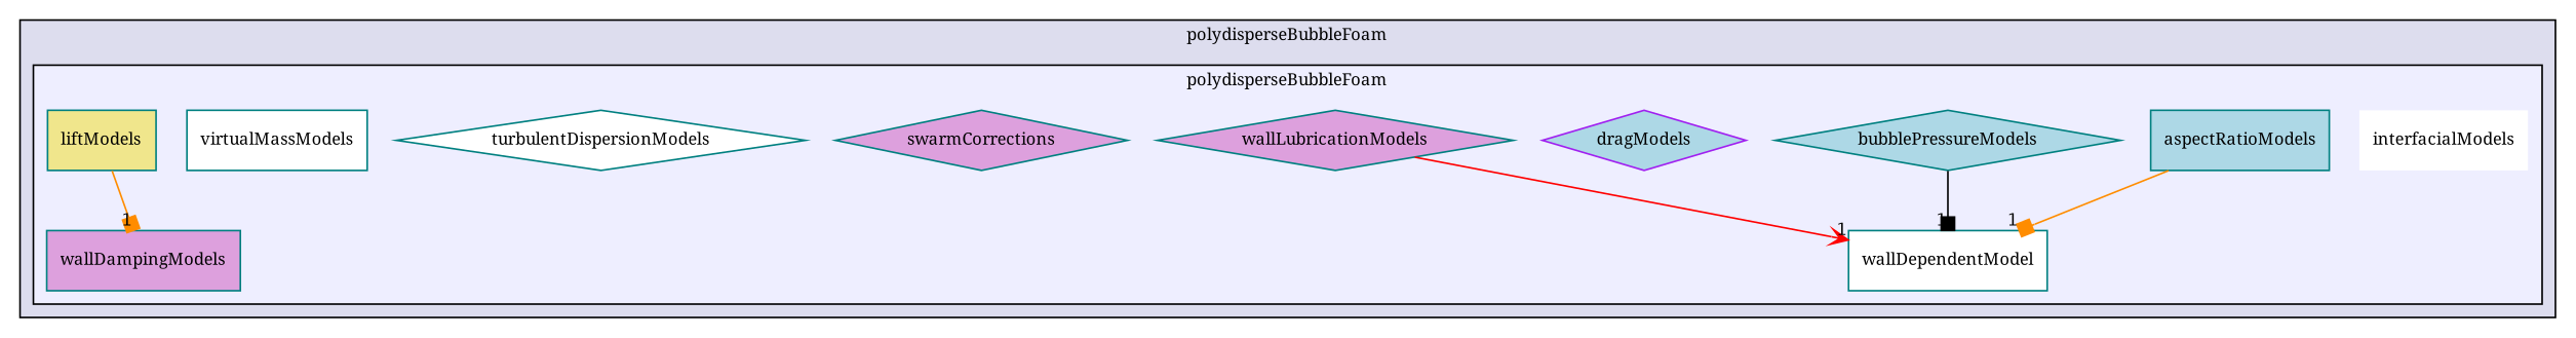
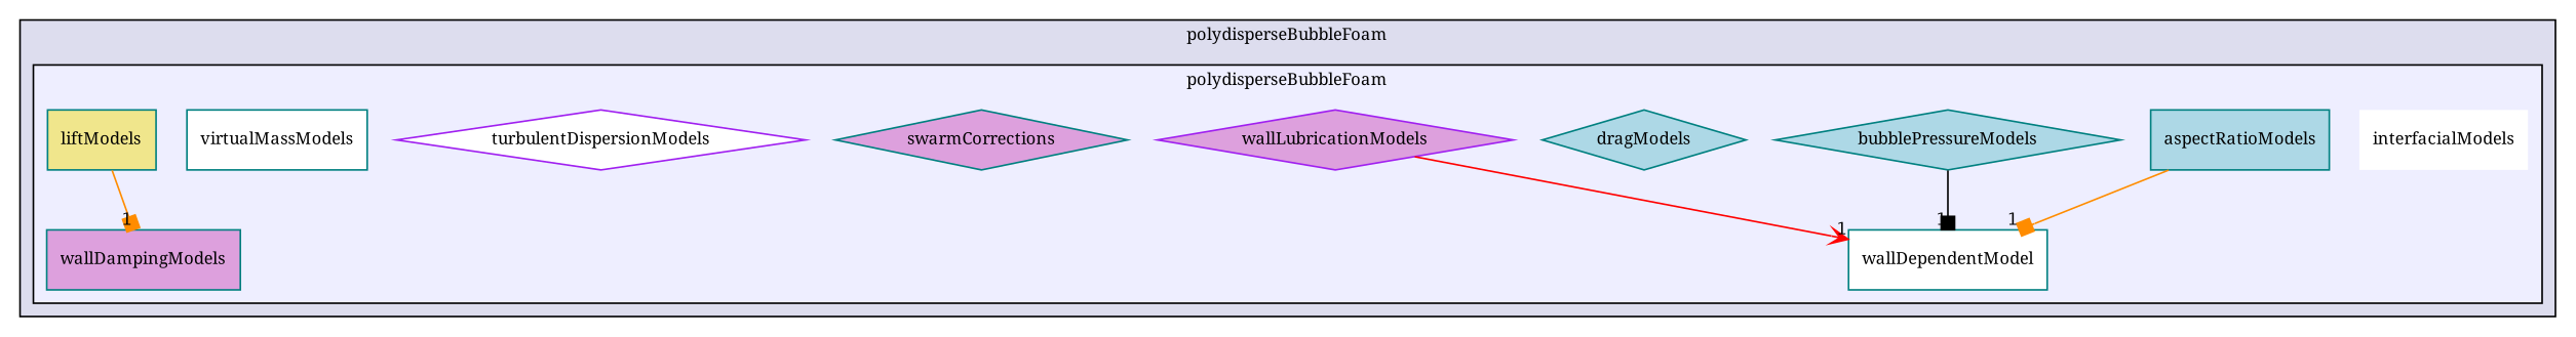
  digraph {
    compound=true
    fontname="Noto Serif"
    node [color=teal fillcolor=white fontname="Noto Serif" fontsize=10 shape=box style=filled]
    edge [arrowhead=box color=darkorange fontname="Noto Serif" headlabel=1 labeldistance=1.5 labelfontname=Helvetica labelfontsize=10]
    n1 [label=interfacialModels shape=plaintext]
    n2 [fillcolor=lightblue label=aspectRatioModels]
    n3 [fillcolor=lightblue label=bubblePressureModels shape=diamond]
-   n4 [color=purple fillcolor=lightblue label=dragModels shape=diamond]
+   n4 [fillcolor=lightblue label=dragModels shape=diamond]
    n5 [fillcolor=khaki label=liftModels]
    n6 [fillcolor=plum label=swarmCorrections shape=diamond]
-   n7 [label=turbulentDispersionModels shape=diamond]
+   n7 [color=purple label=turbulentDispersionModels shape=diamond]
    n8 [label=virtualMassModels]
    n9 [fillcolor=plum label=wallDampingModels]
    n10 [label=wallDependentModel]
-   n11 [fillcolor=plum label=wallLubricationModels shape=diamond]
+   n11 [color=purple fillcolor=plum label=wallLubricationModels shape=diamond]
    subgraph cluster_1 {
      bgcolor="#ddddee"
      fontsize=10
      label=polydisperseBubbleFoam
      pencolor=black
      subgraph cluster_2 {
        bgcolor="#eeeeff"
        fontsize=10
        label=polydisperseBubbleFoam
        pencolor=black
        n1
        n2
        n3
        n4
        n5
        n6
        n7
        n8
        n9
        n10
        n11
      }
    }
    n2 -> n10
    n3 -> n10 [color=black]
    n5 -> n9
    n11 -> n10 [arrowhead=vee color=red]
  }
